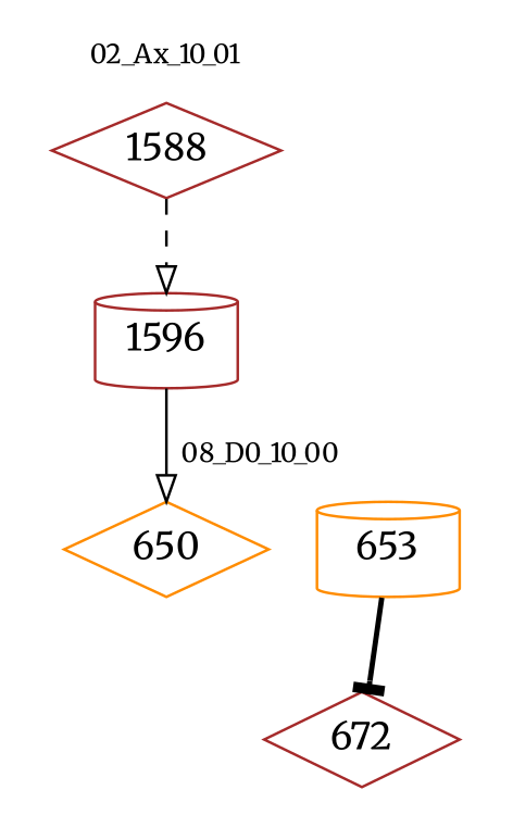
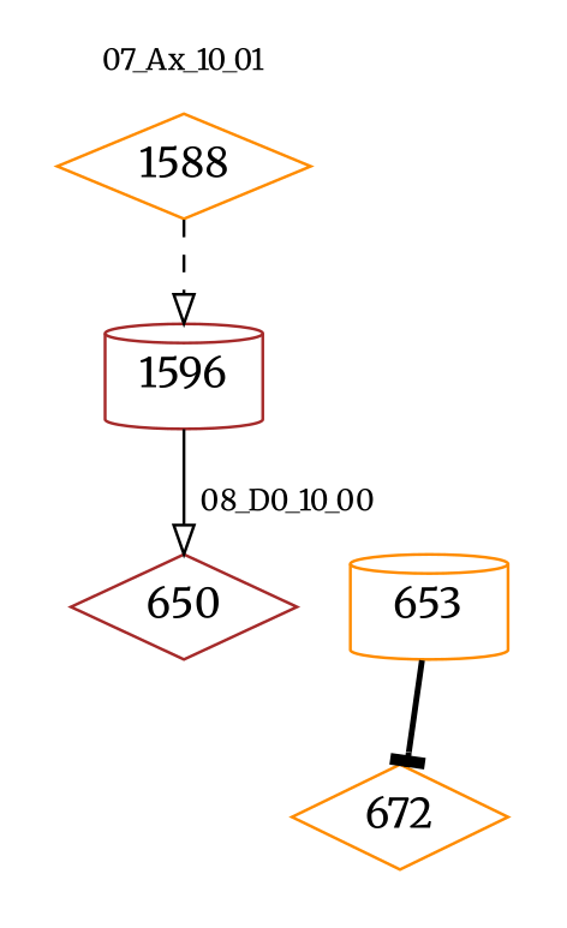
  digraph {
    fontname=Merriweather
    node [color=darkorange fontname=Merriweather shape=diamond]
    edge [arrowhead=onormal color=black fontname=Merriweather]
-   n1 [color=brown label=1588]
+   n1 [label=1588]
    n2 [color=brown label=1596 shape=cylinder]
    n3 [label=653 shape=cylinder]
-   n4 [label=650]
-   n5 [color=brown label=672]
+   n4 [color=brown label=650]
+   n5 [label=672]
    subgraph cluster_1 {
      color=white
      fontsize=10
-     label="02_Ax_10_01"
+     label="07_Ax_10_01"
      n1
      n2
    }
    subgraph cluster_2 {
      color=white
      fontsize=10
      label="08_D0_10_00"
      n3
      n4
      n5
    }
    n1 -> n2 [style=dashed]
    n2 -> n4 [style=solid]
    n3 -> n5 [arrowhead=tee style=bold]
  }
